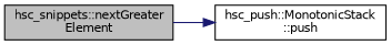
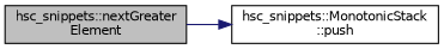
  digraph {
    rankdir=LR
    node [color=black fontname=Helvetica fontsize=10 shape=record style=filled]
    n1 [fillcolor=grey75 fontcolor=black height=0.2 label="hsc_snippets::nextGreater\lElement" width=0.4]
-   n2 [fillcolor=white height=0.2 label="hsc_push::MonotonicStack\l::push" width=0.4]
+   n2 [fillcolor=white height=0.2 label="hsc_snippets::MonotonicStack\l::push" width=0.4]
    n1 -> n2 [color=midnightblue fontname=Helvetica fontsize=10 labelfontname=Helvetica labelfontsize=10 style=solid]
  }
